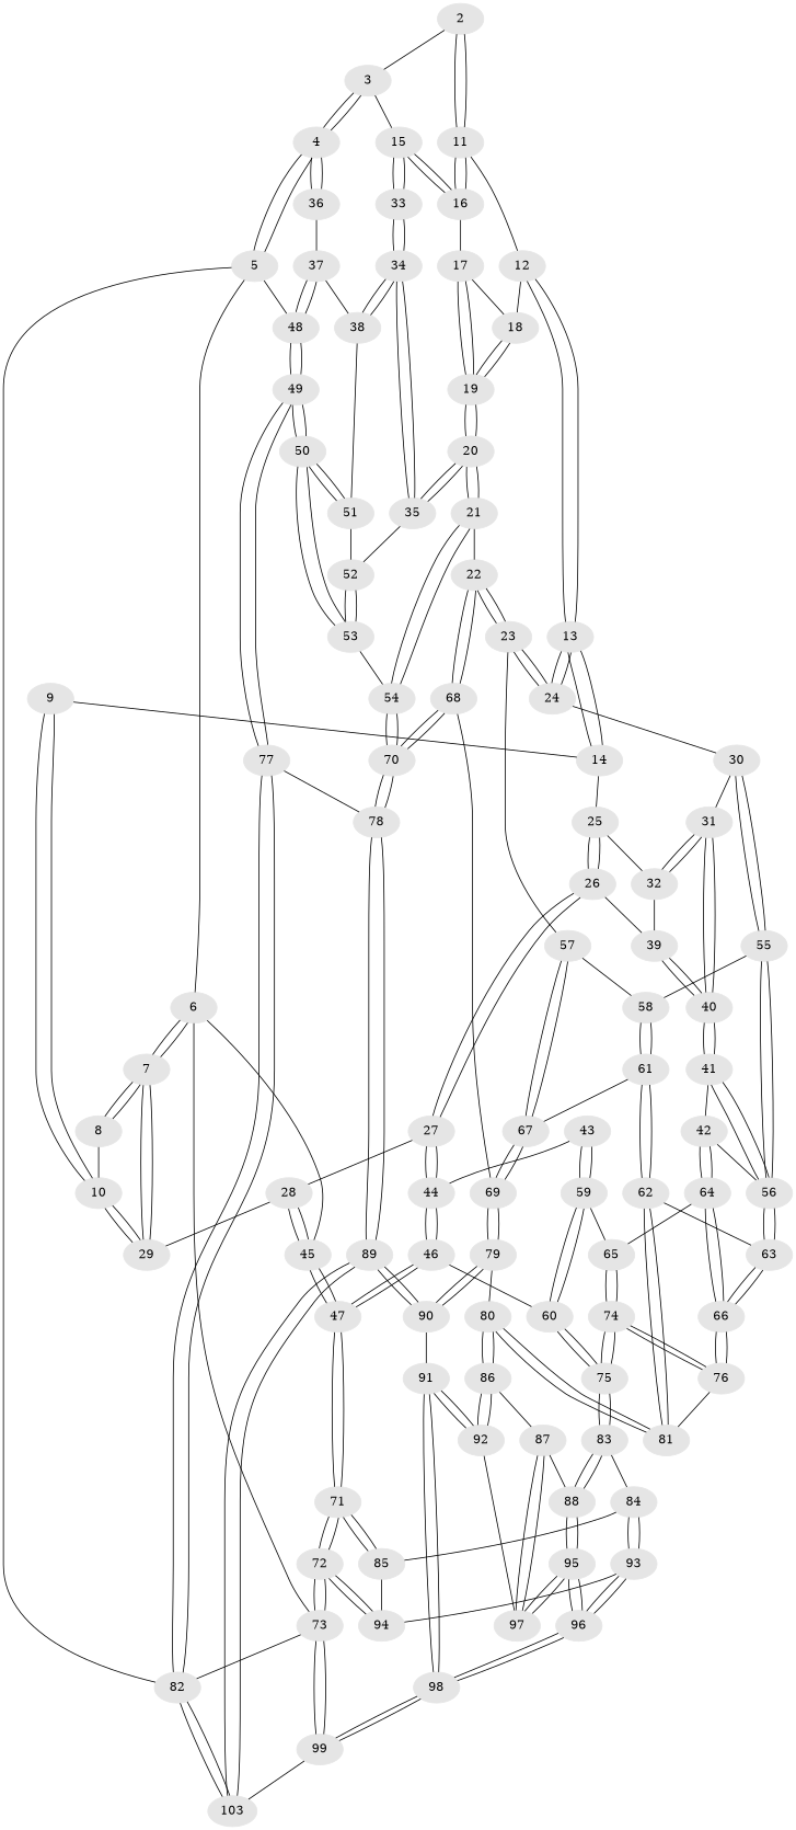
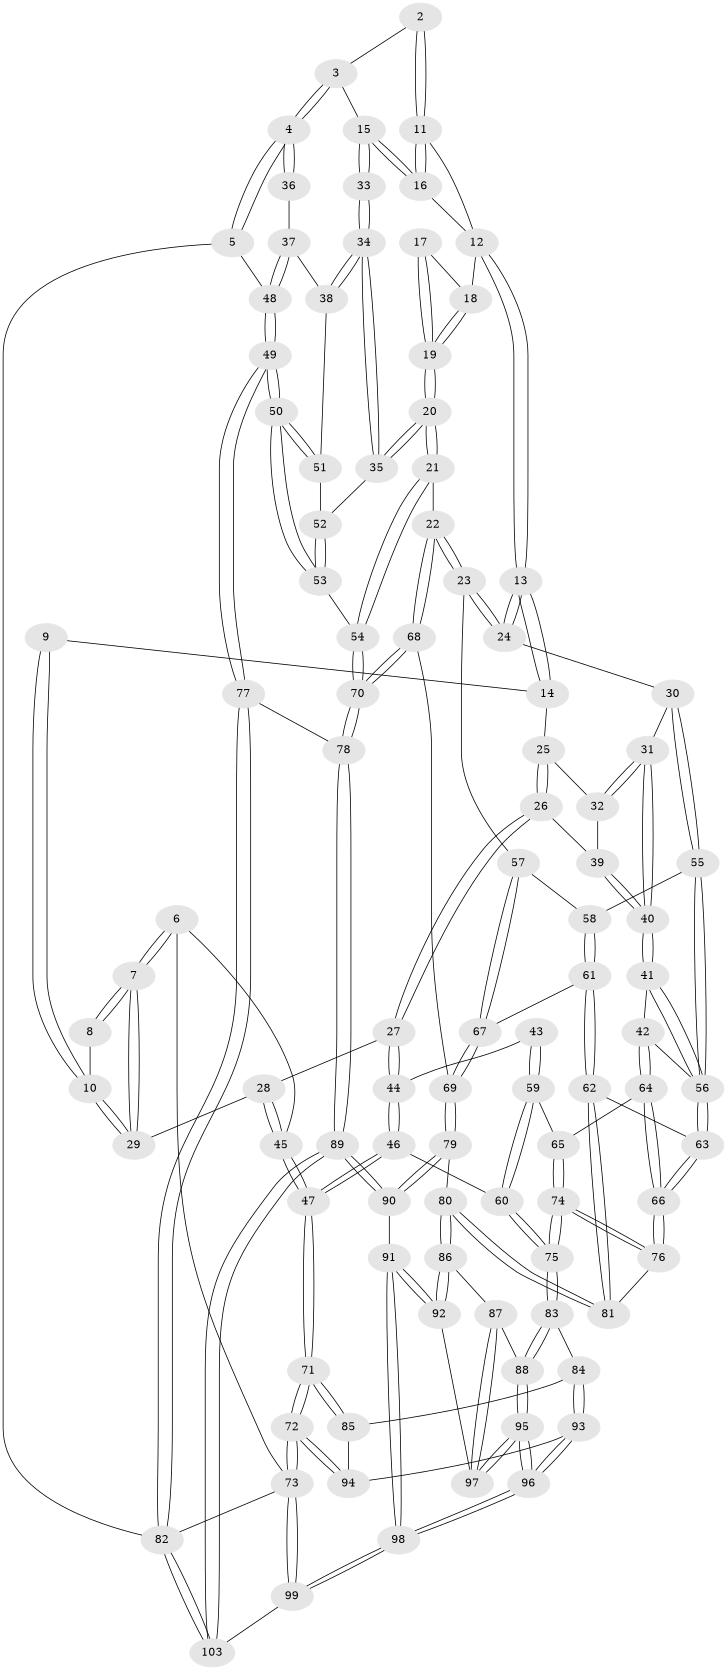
  graph {
    node [color=gray90 style=filled]
    2
    3
    11
    9
    10
    14
    4
    15
    12
    16
    5
    36
    33
    6
    48
    82
    37
    7
    45
    73
    49
    n22 [label=103]
    8
    29
    47
    99
    25
    13
    18
    17
    24
    19
    30
    26
    32
    34
    20
    21
    35
    22
    54
    52
    23
    68
    70
    57
    69
    58
    67
    31
    55
    27
    39
    28
    44
    40
    46
    56
    41
    38
    51
    53
    42
    64
    63
    43
    59
    65
    66
    60
    71
    75
    72
    85
    50
    77
    78
    61
    62
    74
    83
    81
    76
    79
    80
    90
    89
    94
    84
    88
    86
    91
    87
    92
    93
    95
    96
    97
    98
    2 -- 3
    2 -- 11
    2 -- 11
    3 -- 4
    3 -- 4
    3 -- 15
    11 -- 12
    11 -- 16
    11 -- 16
    9 -- 10
    9 -- 10
    9 -- 14
    10 -- 29
    10 -- 29
    14 -- 25
    4 -- 5
    4 -- 5
    4 -- 36
    4 -- 36
    15 -- 16
    15 -- 16
    15 -- 33
    15 -- 33
    12 -- 13
    12 -- 13
    12 -- 18
-   16 -- 17
-   5 -- 6
+   16 -- 12
    5 -- 48
    5 -- 82
    36 -- 37
    33 -- 34
    33 -- 34
    6 -- 7
    6 -- 7
    6 -- 45
    6 -- 73
    48 -- 49
    48 -- 49
    82 -- n22
    82 -- n22
    37 -- 48
    37 -- 48
    37 -- 38
    7 -- 8
    7 -- 8
    7 -- 29
    7 -- 29
    45 -- 47
    45 -- 47
    73 -- 82
    73 -- 99
    73 -- 99
    49 -- 50
    49 -- 50
    49 -- 77
    49 -- 77
    8 -- 10
    47 -- 71
    47 -- 71
    99 -- n22
    25 -- 26
    25 -- 26
    25 -- 32
    13 -- 14
    13 -- 14
    13 -- 24
    13 -- 24
    18 -- 19
    18 -- 19
    17 -- 18
    17 -- 19
    17 -- 19
    24 -- 30
    19 -- 20
    19 -- 20
    30 -- 31
    30 -- 55
    30 -- 55
    26 -- 27
    26 -- 27
    26 -- 39
    32 -- 39
    34 -- 35
    34 -- 35
    34 -- 38
    34 -- 38
    20 -- 21
    20 -- 21
    20 -- 35
    20 -- 35
    21 -- 22
    21 -- 54
    21 -- 54
    35 -- 52
    22 -- 23
    22 -- 23
    22 -- 68
    22 -- 68
    54 -- 70
    54 -- 70
    52 -- 53
    52 -- 53
    23 -- 24
    23 -- 24
    23 -- 57
    68 -- 70
    68 -- 70
    68 -- 69
    70 -- 78
    70 -- 78
    57 -- 58
    57 -- 67
    57 -- 67
    69 -- 79
    69 -- 79
    58 -- 61
    58 -- 61
    67 -- 69
    67 -- 69
    31 -- 32
    31 -- 32
    31 -- 40
    31 -- 40
    55 -- 58
    55 -- 56
    55 -- 56
    27 -- 28
    27 -- 44
    27 -- 44
    39 -- 40
    39 -- 40
    28 -- 45
    28 -- 45
    28 -- 29
    44 -- 46
    44 -- 46
    40 -- 41
    40 -- 41
    46 -- 47
    46 -- 47
    46 -- 60
    56 -- 63
    56 -- 63
    41 -- 56
    41 -- 56
    41 -- 42
    38 -- 51
    51 -- 52
    53 -- 54
    42 -- 56
    42 -- 64
    42 -- 64
    64 -- 65
    64 -- 66
    64 -- 66
    63 -- 66
    63 -- 66
    43 -- 44
    43 -- 59
    43 -- 59
    59 -- 65
    59 -- 60
    59 -- 60
    65 -- 74
    65 -- 74
    66 -- 76
    66 -- 76
    60 -- 75
    60 -- 75
    71 -- 72
    71 -- 72
    71 -- 85
    71 -- 85
    75 -- 83
    75 -- 83
    72 -- 73
    72 -- 73
    72 -- 94
    72 -- 94
    85 -- 94
    50 -- 51
    50 -- 51
    50 -- 53
    50 -- 53
    77 -- 82
    77 -- 82
    77 -- 78
    78 -- 89
    78 -- 89
    61 -- 67
    61 -- 62
    61 -- 62
    62 -- 63
    62 -- 81
    62 -- 81
    74 -- 75
    74 -- 75
    74 -- 76
    74 -- 76
    83 -- 84
    83 -- 88
    83 -- 88
    76 -- 81
    79 -- 80
    79 -- 90
    79 -- 90
    80 -- 81
    80 -- 81
    80 -- 86
    80 -- 86
    90 -- 91
    89 -- n22
    89 -- n22
    89 -- 90
    89 -- 90
    84 -- 85
    84 -- 93
    84 -- 93
    88 -- 95
    88 -- 95
    86 -- 87
    86 -- 92
    86 -- 92
    91 -- 92
    91 -- 92
    91 -- 98
    91 -- 98
    87 -- 88
    87 -- 97
    87 -- 97
    92 -- 97
    93 -- 94
    93 -- 96
    93 -- 96
    95 -- 96
    95 -- 96
    95 -- 97
    95 -- 97
    96 -- 98
    96 -- 98
    98 -- 99
    98 -- 99
  }
